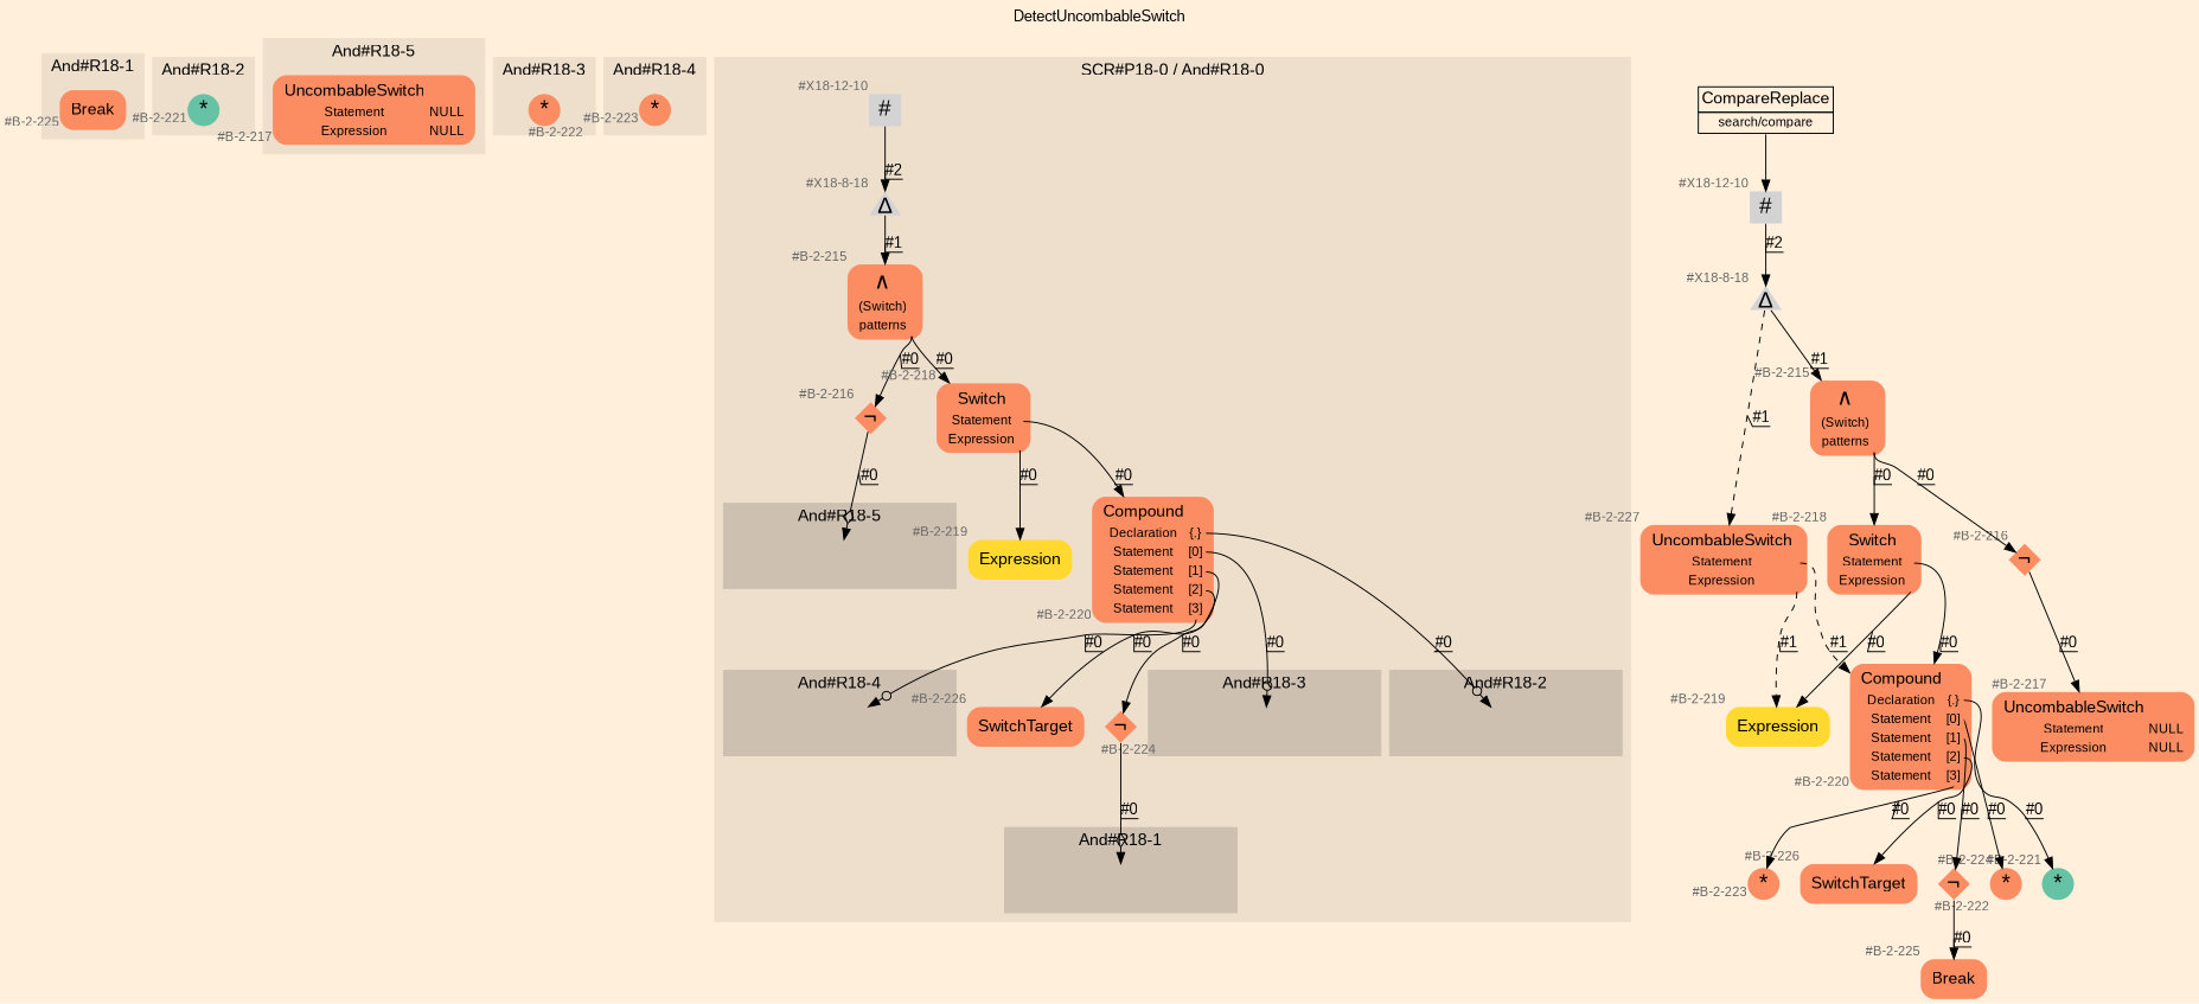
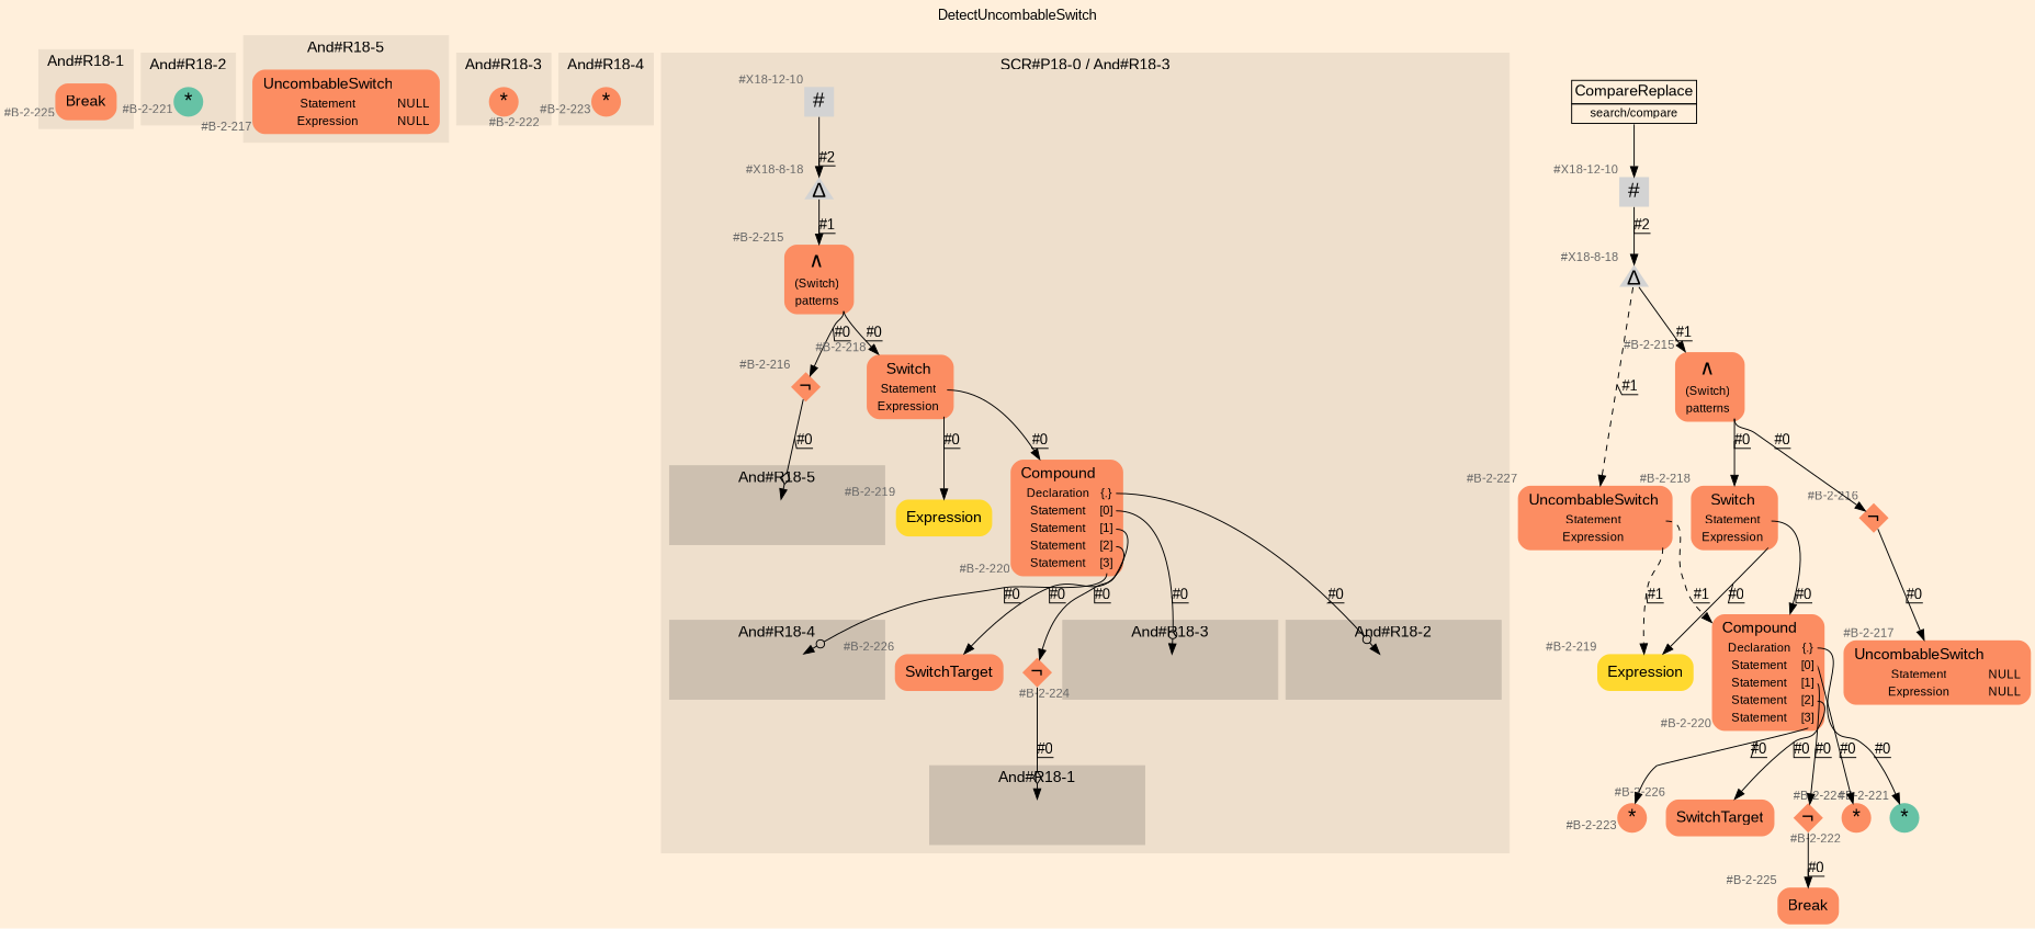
  digraph {
    bgcolor=antiquewhite1
    color=black
    fontcolor=black
    fontname=Arial
    label=DetectUncombableSwitch
    labelloc=t
    rankdir=TB
    ranksep=0.3
    node [fillcolor="/set28/2" fontcolor=grey40 fontname=Arial fontsize=12 shape=plaintext style="rounded,filled" xlabel="#B-2-225"]
    edge [color=black decorate=true fontcolor=black fontname=Arial]
    n1 [label=<<TABLE BORDER="0" CELLBORDER="0" CELLSPACING="0">          <TR><TD><FONT COLOR="black" POINT-SIZE="15">Break</FONT></TD></TR>         </TABLE>>]
    n2 [fillcolor="/set28/1" fixedsize=true height=0.4 label=<<FONT COLOR="black" POINT-SIZE="20">*</FONT>> penwidth=0.0 shape=circle style=filled width=0.4 xlabel="#B-2-221"]
    n3 [label=<<TABLE BORDER="0" CELLBORDER="0" CELLSPACING="0">          <TR><TD><FONT COLOR="black" POINT-SIZE="15">UncombableSwitch</FONT></TD></TR>          <TR><TD><FONT COLOR="black" POINT-SIZE="12">Statement</FONT></TD><TD PORT="port0"><FONT COLOR="black" POINT-SIZE="12">NULL</FONT></TD></TR>          <TR><TD><FONT COLOR="black" POINT-SIZE="12">Expression</FONT></TD><TD PORT="port1"><FONT COLOR="black" POINT-SIZE="12">NULL</FONT></TD></TR>         </TABLE>> xlabel="#B-2-217"]
    n4 [fixedsize=true height=0.4 label=<<FONT COLOR="black" POINT-SIZE="20">*</FONT>> penwidth=0.0 shape=circle style=filled width=0.4 xlabel="#B-2-222"]
    n5 [fixedsize=true height=0.4 label=<<FONT COLOR="black" POINT-SIZE="20">*</FONT>> penwidth=0.0 shape=circle style=filled width=0.4 xlabel="#B-2-223"]
    "And#R18-0/And#R18-1/#B-2-225" [shape=none style=invisible]
    "And#R18-0/And#R18-2/#B-2-221" [fillcolor="/set28/1" shape=none style=invisible xlabel="#B-2-221"]
    "And#R18-0/And#R18-3/#B-2-222" [shape=none style=invisible xlabel="#B-2-222"]
    "And#R18-0/And#R18-4/#B-2-223" [shape=none style=invisible xlabel="#B-2-223"]
    "And#R18-0/And#R18-5/#B-2-217" [shape=none style=invisible xlabel="#B-2-217"]
    n11 [fillcolor="/set28/6" label=<<TABLE BORDER="0" CELLBORDER="0" CELLSPACING="0">          <TR><TD><FONT COLOR="black" POINT-SIZE="15">Expression</FONT></TD></TR>         </TABLE>> xlabel="#B-2-219"]
    n12 [fixedsize=true height=0.4 label=<<FONT COLOR="black" POINT-SIZE="20">Δ</FONT>> penwidth=0.0 shape=triangle style=filled width=0.4 xlabel="#X18-8-18" fillcolor=""]
    n13 [fixedsize=true height=0.4 label=<<FONT COLOR="black" POINT-SIZE="20">#</FONT>> penwidth=0.0 shape=square style=filled width=0.4 xlabel="#X18-12-10" fillcolor=""]
    n14 [label=<<TABLE BORDER="0" CELLBORDER="0" CELLSPACING="0">          <TR><TD><FONT COLOR="black" POINT-SIZE="20">∧</FONT></TD></TR>          <TR><TD><FONT COLOR="black" POINT-SIZE="12">(Switch)</FONT></TD><TD PORT="port0"></TD></TR>          <TR><TD><FONT COLOR="black" POINT-SIZE="12">patterns</FONT></TD><TD PORT="port1"></TD></TR>         </TABLE>> xlabel="#B-2-215"]
    n15 [label=<<TABLE BORDER="0" CELLBORDER="0" CELLSPACING="0">          <TR><TD><FONT COLOR="black" POINT-SIZE="15">SwitchTarget</FONT></TD></TR>         </TABLE>> xlabel="#B-2-226"]
    n16 [fixedsize=true height=0.4 label=<<FONT COLOR="black" POINT-SIZE="20">¬</FONT>> penwidth=0.0 shape=diamond style=filled width=0.4 xlabel="#B-2-216"]
    n17 [label=<<TABLE BORDER="0" CELLBORDER="0" CELLSPACING="0">          <TR><TD><FONT COLOR="black" POINT-SIZE="15">Switch</FONT></TD></TR>          <TR><TD><FONT COLOR="black" POINT-SIZE="12">Statement</FONT></TD><TD PORT="port0"></TD></TR>          <TR><TD><FONT COLOR="black" POINT-SIZE="12">Expression</FONT></TD><TD PORT="port1"></TD></TR>         </TABLE>> xlabel="#B-2-218"]
    n18 [fixedsize=true height=0.4 label=<<FONT COLOR="black" POINT-SIZE="20">¬</FONT>> penwidth=0.0 shape=diamond style=filled width=0.4 xlabel="#B-2-224"]
    n19 [label=<<TABLE BORDER="0" CELLBORDER="0" CELLSPACING="0">          <TR><TD><FONT COLOR="black" POINT-SIZE="15">Compound</FONT></TD></TR>          <TR><TD><FONT COLOR="black" POINT-SIZE="12">Declaration</FONT></TD><TD PORT="port0"><FONT COLOR="black" POINT-SIZE="12">{.}</FONT></TD></TR>          <TR><TD><FONT COLOR="black" POINT-SIZE="12">Statement</FONT></TD><TD PORT="port1"><FONT COLOR="black" POINT-SIZE="12">[0]</FONT></TD></TR>          <TR><TD><FONT COLOR="black" POINT-SIZE="12">Statement</FONT></TD><TD PORT="port2"><FONT COLOR="black" POINT-SIZE="12">[1]</FONT></TD></TR>          <TR><TD><FONT COLOR="black" POINT-SIZE="12">Statement</FONT></TD><TD PORT="port3"><FONT COLOR="black" POINT-SIZE="12">[2]</FONT></TD></TR>          <TR><TD><FONT COLOR="black" POINT-SIZE="12">Statement</FONT></TD><TD PORT="port4"><FONT COLOR="black" POINT-SIZE="12">[3]</FONT></TD></TR>         </TABLE>> xlabel="#B-2-220"]
    n20 [color=black fillcolor=antiquewhite1 label=<<TABLE BORDER="0" CELLBORDER="1" CELLSPACING="0">      <TR><TD><FONT COLOR="black" POINT-SIZE="15">CompareReplace</FONT></TD></TR>      <TR><TD PORT="port0"><FONT COLOR="black" POINT-SIZE="12">search/compare</FONT></TD></TR>     </TABLE>> style=filled xlabel=""]
    n21 [fixedsize=true height=0.4 label=<<FONT COLOR="black" POINT-SIZE="20">#</FONT>> penwidth=0.0 shape=square style=filled width=0.4 xlabel="#X18-12-10" fillcolor=""]
    n22 [fixedsize=true height=0.4 label=<<FONT COLOR="black" POINT-SIZE="20">Δ</FONT>> penwidth=0.0 shape=triangle style=filled width=0.4 xlabel="#X18-8-18" fillcolor=""]
    n23 [label=<<TABLE BORDER="0" CELLBORDER="0" CELLSPACING="0">      <TR><TD><FONT COLOR="black" POINT-SIZE="20">∧</FONT></TD></TR>      <TR><TD><FONT COLOR="black" POINT-SIZE="12">(Switch)</FONT></TD><TD PORT="port0"></TD></TR>      <TR><TD><FONT COLOR="black" POINT-SIZE="12">patterns</FONT></TD><TD PORT="port1"></TD></TR>     </TABLE>> xlabel="#B-2-215"]
    n24 [label=<<TABLE BORDER="0" CELLBORDER="0" CELLSPACING="0">      <TR><TD><FONT COLOR="black" POINT-SIZE="15">UncombableSwitch</FONT></TD></TR>      <TR><TD><FONT COLOR="black" POINT-SIZE="12">Statement</FONT></TD><TD PORT="port0"></TD></TR>      <TR><TD><FONT COLOR="black" POINT-SIZE="12">Expression</FONT></TD><TD PORT="port1"></TD></TR>     </TABLE>> xlabel="#B-2-227"]
    n25 [fixedsize=true height=0.4 label=<<FONT COLOR="black" POINT-SIZE="20">¬</FONT>> penwidth=0.0 shape=diamond style=filled width=0.4 xlabel="#B-2-216"]
    n26 [label=<<TABLE BORDER="0" CELLBORDER="0" CELLSPACING="0">      <TR><TD><FONT COLOR="black" POINT-SIZE="15">Switch</FONT></TD></TR>      <TR><TD><FONT COLOR="black" POINT-SIZE="12">Statement</FONT></TD><TD PORT="port0"></TD></TR>      <TR><TD><FONT COLOR="black" POINT-SIZE="12">Expression</FONT></TD><TD PORT="port1"></TD></TR>     </TABLE>> xlabel="#B-2-218"]
    n27 [label=<<TABLE BORDER="0" CELLBORDER="0" CELLSPACING="0">      <TR><TD><FONT COLOR="black" POINT-SIZE="15">UncombableSwitch</FONT></TD></TR>      <TR><TD><FONT COLOR="black" POINT-SIZE="12">Statement</FONT></TD><TD PORT="port0"><FONT COLOR="black" POINT-SIZE="12">NULL</FONT></TD></TR>      <TR><TD><FONT COLOR="black" POINT-SIZE="12">Expression</FONT></TD><TD PORT="port1"><FONT COLOR="black" POINT-SIZE="12">NULL</FONT></TD></TR>     </TABLE>> xlabel="#B-2-217"]
    n28 [label=<<TABLE BORDER="0" CELLBORDER="0" CELLSPACING="0">      <TR><TD><FONT COLOR="black" POINT-SIZE="15">Compound</FONT></TD></TR>      <TR><TD><FONT COLOR="black" POINT-SIZE="12">Declaration</FONT></TD><TD PORT="port0"><FONT COLOR="black" POINT-SIZE="12">{.}</FONT></TD></TR>      <TR><TD><FONT COLOR="black" POINT-SIZE="12">Statement</FONT></TD><TD PORT="port1"><FONT COLOR="black" POINT-SIZE="12">[0]</FONT></TD></TR>      <TR><TD><FONT COLOR="black" POINT-SIZE="12">Statement</FONT></TD><TD PORT="port2"><FONT COLOR="black" POINT-SIZE="12">[1]</FONT></TD></TR>      <TR><TD><FONT COLOR="black" POINT-SIZE="12">Statement</FONT></TD><TD PORT="port3"><FONT COLOR="black" POINT-SIZE="12">[2]</FONT></TD></TR>      <TR><TD><FONT COLOR="black" POINT-SIZE="12">Statement</FONT></TD><TD PORT="port4"><FONT COLOR="black" POINT-SIZE="12">[3]</FONT></TD></TR>     </TABLE>> xlabel="#B-2-220"]
    n29 [fillcolor="/set28/6" label=<<TABLE BORDER="0" CELLBORDER="0" CELLSPACING="0">      <TR><TD><FONT COLOR="black" POINT-SIZE="15">Expression</FONT></TD></TR>     </TABLE>> xlabel="#B-2-219"]
    n30 [fillcolor="/set28/1" fixedsize=true height=0.4 label=<<FONT COLOR="black" POINT-SIZE="20">*</FONT>> penwidth=0.0 shape=circle style=filled width=0.4 xlabel="#B-2-221"]
    n31 [fixedsize=true height=0.4 label=<<FONT COLOR="black" POINT-SIZE="20">*</FONT>> penwidth=0.0 shape=circle style=filled width=0.4 xlabel="#B-2-222"]
    n32 [fixedsize=true height=0.4 label=<<FONT COLOR="black" POINT-SIZE="20">¬</FONT>> penwidth=0.0 shape=diamond style=filled width=0.4 xlabel="#B-2-224"]
    n33 [label=<<TABLE BORDER="0" CELLBORDER="0" CELLSPACING="0">      <TR><TD><FONT COLOR="black" POINT-SIZE="15">SwitchTarget</FONT></TD></TR>     </TABLE>> xlabel="#B-2-226"]
    n34 [fixedsize=true height=0.4 label=<<FONT COLOR="black" POINT-SIZE="20">*</FONT>> penwidth=0.0 shape=circle style=filled width=0.4 xlabel="#B-2-223"]
    n35 [label=<<TABLE BORDER="0" CELLBORDER="0" CELLSPACING="0">      <TR><TD><FONT COLOR="black" POINT-SIZE="15">Break</FONT></TD></TR>     </TABLE>>]
    subgraph cluster_1 {
      color=antiquewhite2
      fontsize=15
      label="And#R18-1"
      style=filled
      n1
    }
    subgraph cluster_2 {
      color=antiquewhite2
      fontsize=15
      label="And#R18-2"
      style=filled
      n2
    }
    subgraph cluster_3 {
      color=antiquewhite2
      fontsize=15
      label="And#R18-5"
      style=filled
      n3
    }
    subgraph cluster_4 {
      color=antiquewhite2
      fontsize=15
      label="And#R18-3"
      style=filled
      n4
    }
    subgraph cluster_5 {
      color=antiquewhite2
      fontsize=15
      label="And#R18-4"
      style=filled
      n5
    }
    subgraph cluster_6 {
      color=antiquewhite2
      fontsize=15
-     label="SCR#P18-0 / And#R18-0"
+     label="SCR#P18-0 / And#R18-3"
      style=filled
      n11
      n12
      n13
      n14
      n15
      n16
      n17
      n18
      n19
      subgraph cluster_7 {
        color=antiquewhite3
        fontsize=15
        label="And#R18-1"
        style=filled
        "And#R18-0/And#R18-1/#B-2-225"
      }
      subgraph cluster_8 {
        color=antiquewhite3
        fontsize=15
        label="And#R18-2"
        style=filled
        "And#R18-0/And#R18-2/#B-2-221"
      }
      subgraph cluster_9 {
        color=antiquewhite3
        fontsize=15
        label="And#R18-3"
        style=filled
        "And#R18-0/And#R18-3/#B-2-222"
      }
      subgraph cluster_10 {
        color=antiquewhite3
        fontsize=15
        label="And#R18-4"
        style=filled
        "And#R18-0/And#R18-4/#B-2-223"
      }
      subgraph cluster_11 {
        color=antiquewhite3
        fontsize=15
        label="And#R18-5"
        style=filled
        "And#R18-0/And#R18-5/#B-2-217"
      }
    }
    n12 -> n14 [label="#1"]
    n13 -> n12 [label="#2"]
    n14 -> n16 [label="#0" tailport=port1]
    n14 -> n17 [label="#0" tailport=port1]
    n16 -> "And#R18-0/And#R18-5/#B-2-217" [arrowhead=normalnoneodiamond label="#0"]
    n17 -> n11 [label="#0" tailport=port1]
    n17 -> n19 [label="#0" tailport=port0]
    n18 -> "And#R18-0/And#R18-1/#B-2-225" [arrowhead=normalnoneodiamond label="#0"]
    n19 -> "And#R18-0/And#R18-2/#B-2-221" [arrowhead=normalnoneodot label="#0" tailport=port0]
    n19 -> "And#R18-0/And#R18-3/#B-2-222" [arrowhead=normalnoneodot label="#0" tailport=port1]
    n19 -> "And#R18-0/And#R18-4/#B-2-223" [arrowhead=normalnoneodot label="#0" tailport=port4]
    n19 -> n15 [label="#0" tailport=port3]
    n19 -> n18 [label="#0" tailport=port2]
    n20 -> n21 [tailport=port0]
    n21 -> n22 [label="#2"]
    n22 -> n23 [label="#1"]
    n22 -> n24 [label="#1" style=dashed]
    n23 -> n25 [label="#0" tailport=port1]
    n23 -> n26 [label="#0" tailport=port1]
    n24 -> n28 [label="#1" style=dashed tailport=port0]
    n24 -> n29 [label="#1" style=dashed tailport=port1]
    n25 -> n27 [label="#0"]
    n26 -> n28 [label="#0" tailport=port0]
    n26 -> n29 [label="#0" tailport=port1]
    n28 -> n30 [label="#0" tailport=port0]
    n28 -> n31 [label="#0" tailport=port1]
    n28 -> n32 [label="#0" tailport=port2]
    n28 -> n33 [label="#0" tailport=port3]
    n28 -> n34 [label="#0" tailport=port4]
    n32 -> n35 [label="#0"]
  }
